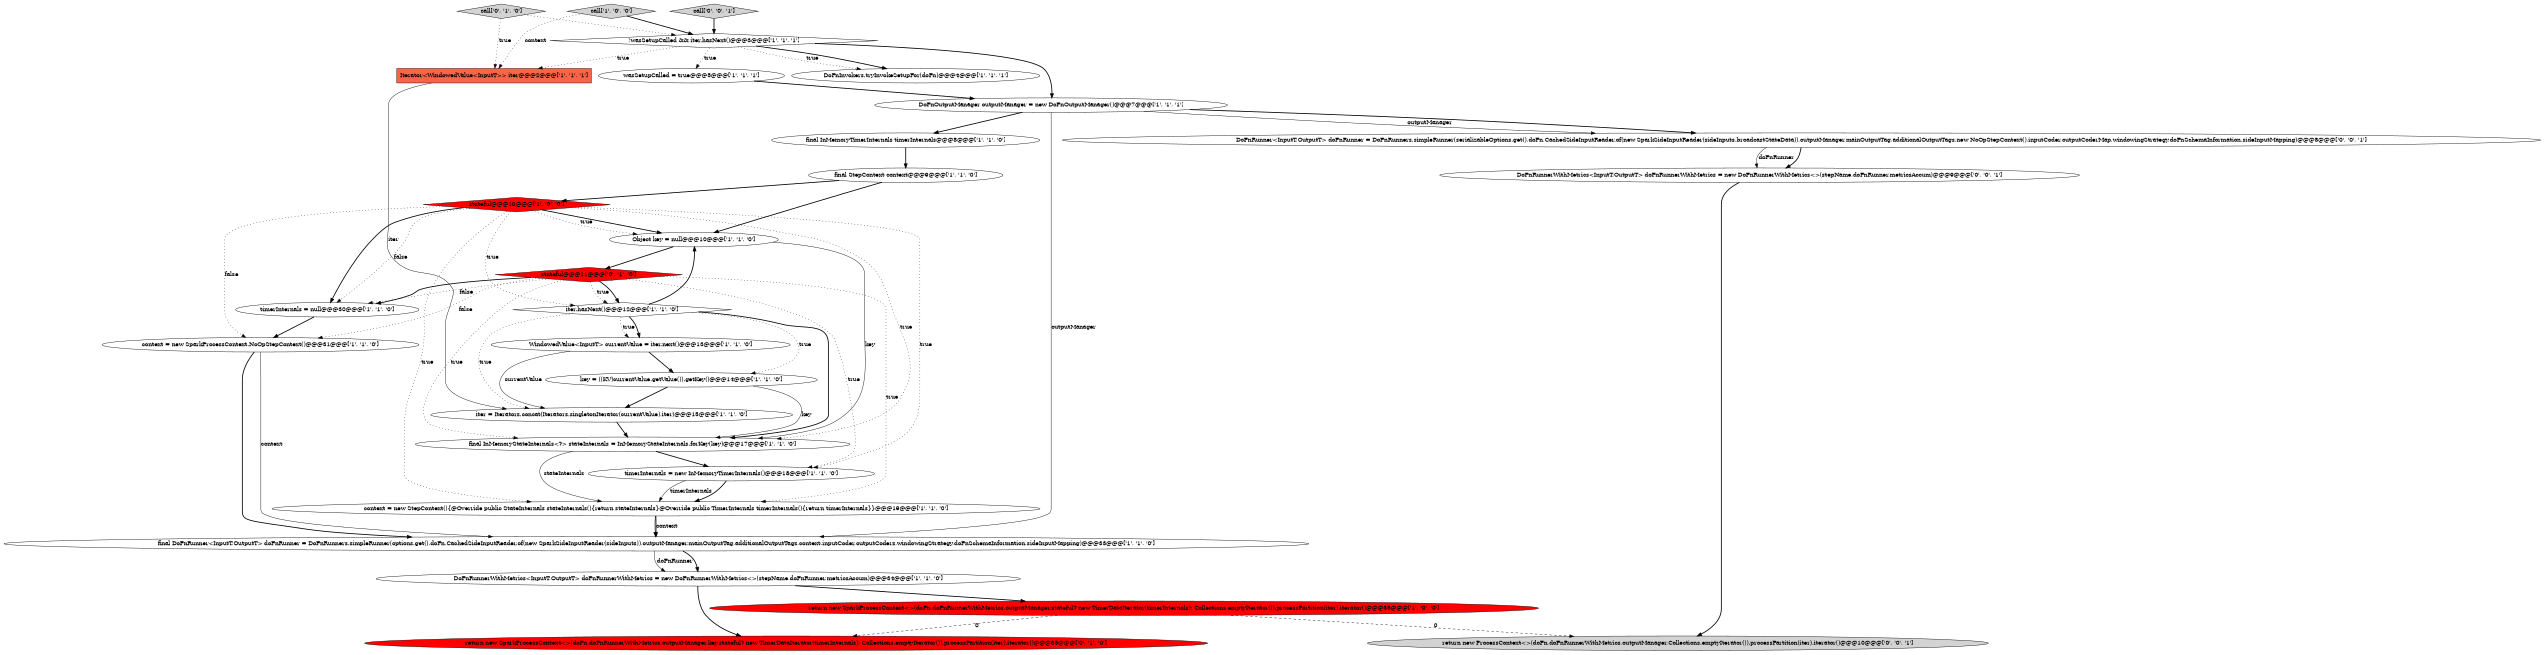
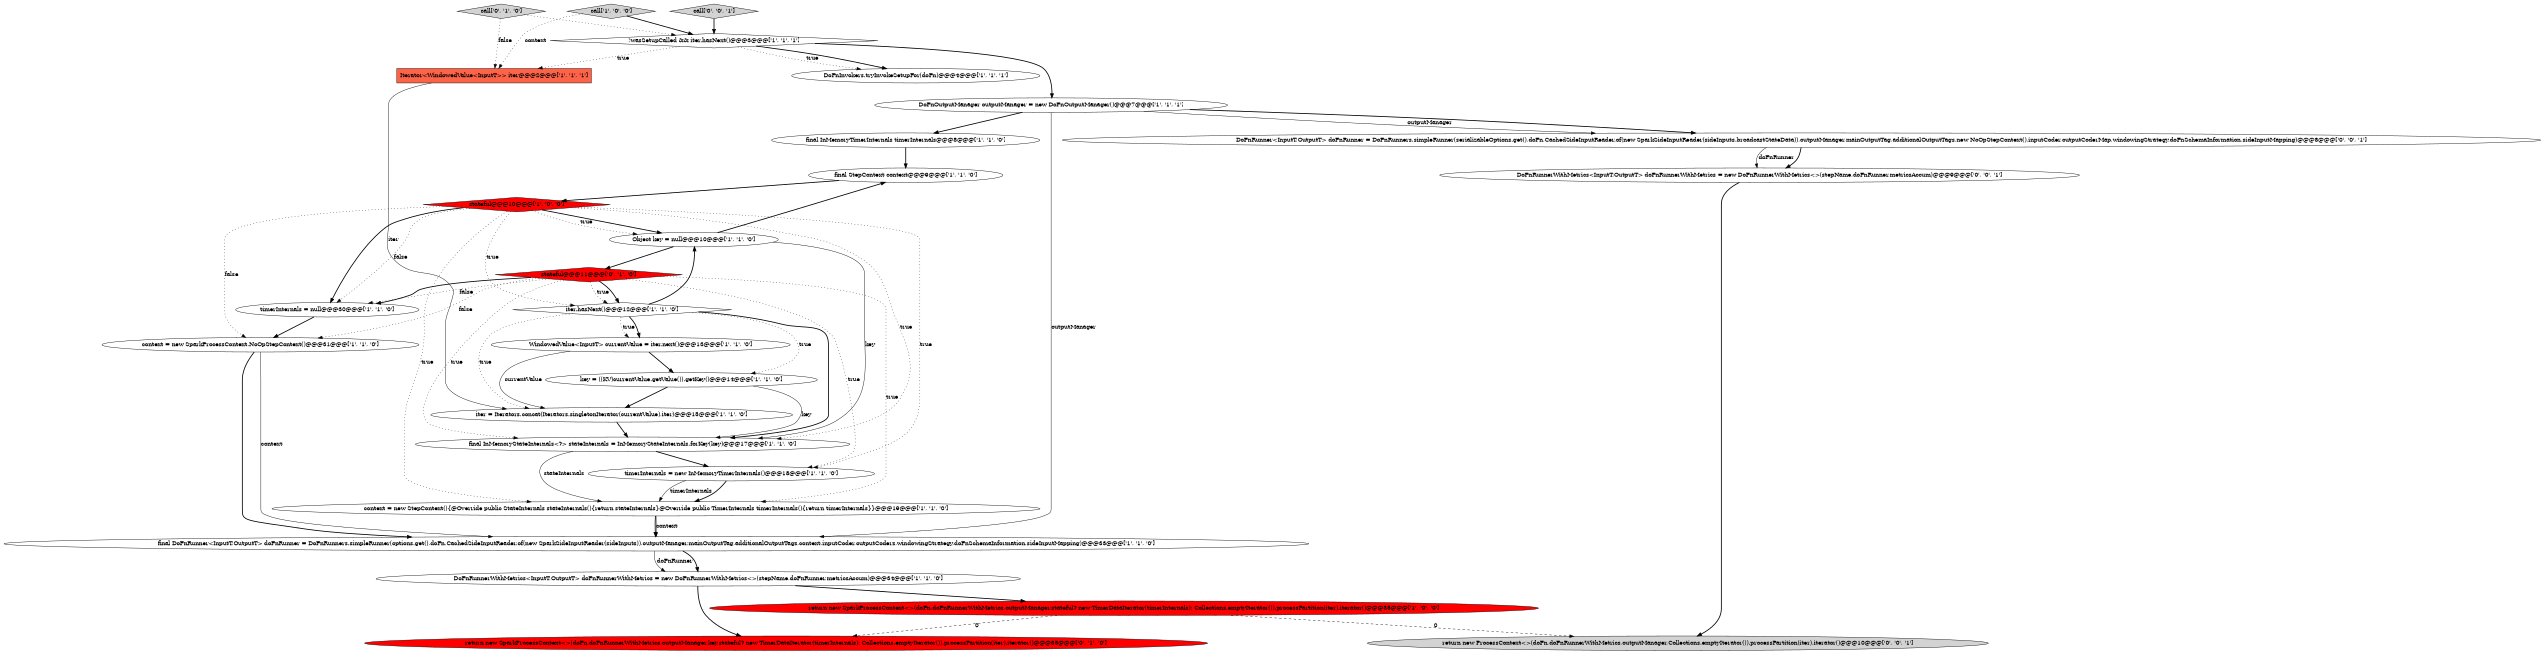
  digraph {
    node [fillcolor=white shape=ellipse style=filled]
    edge [style=bold]
    n1 [label="iter = Iterators.concat(Iterators.singletonIterator(currentValue),iter)@@@15@@@['1', '1', '0']"]
    n2 [label="final InMemoryStateInternals<?> stateInternals = InMemoryStateInternals.forKey(key)@@@17@@@['1', '1', '0']"]
    n3 [label="timerInternals = new InMemoryTimerInternals()@@@18@@@['1', '1', '0']"]
    n4 [label="context = new StepContext(){@Override public StateInternals stateInternals(){return stateInternals}@Override public TimerInternals timerInternals(){return timerInternals}}@@@19@@@['1', '1', '0']"]
    n5 [fillcolor=red label="return new SparkProcessContext<>(doFn,doFnRunnerWithMetrics,outputManager,stateful? new TimerDataIterator(timerInternals): Collections.emptyIterator()).processPartition(iter).iterator()@@@35@@@['1', '0', '0']"]
    n6 [fillcolor=lightgray label="return new ProcessContext<>(doFn,doFnRunnerWithMetrics,outputManager,Collections.emptyIterator()).processPartition(iter).iterator()@@@10@@@['0', '0', '1']"]
    n7 [fillcolor=red label="return new SparkProcessContext<>(doFn,doFnRunnerWithMetrics,outputManager,key,stateful? new TimerDataIterator(timerInternals): Collections.emptyIterator()).processPartition(iter).iterator()@@@35@@@['0', '1', '0']"]
    n8 [fillcolor=lightgray label="call['0', '0', '1']" shape=diamond]
    n9 [label="!wasSetupCalled && iter.hasNext()@@@3@@@['1', '1', '1']" shape=diamond]
    n10 [fillcolor=tomato label="Iterator<WindowedValue<InputT>> iter@@@2@@@['1', '1', '1']" shape=box]
-   n11 [label="wasSetupCalled = true@@@5@@@['1', '1', '1']"]
    n12 [label="DoFnOutputManager outputManager = new DoFnOutputManager()@@@7@@@['1', '1', '1']"]
    n13 [label="DoFnInvokers.tryInvokeSetupFor(doFn)@@@4@@@['1', '1', '1']"]
    n14 [label="final DoFnRunner<InputT,OutputT> doFnRunner = DoFnRunners.simpleRunner(options.get(),doFn,CachedSideInputReader.of(new SparkSideInputReader(sideInputs)),outputManager,mainOutputTag,additionalOutputTags,context,inputCoder,outputCoders,windowingStrategy,doFnSchemaInformation,sideInputMapping)@@@33@@@['1', '1', '0']"]
    n15 [label="DoFnRunner<InputT,OutputT> doFnRunner = DoFnRunners.simpleRunner(serializableOptions.get(),doFn,CachedSideInputReader.of(new SparkSideInputReader(sideInputs,broadcastStateData)),outputManager,mainOutputTag,additionalOutputTags,new NoOpStepContext(),inputCoder,outputCoderMap,windowingStrategy,doFnSchemaInformation,sideInputMapping)@@@8@@@['0', '0', '1']"]
    n16 [label="final InMemoryTimerInternals timerInternals@@@8@@@['1', '1', '0']"]
    n17 [label="context = new SparkProcessContext.NoOpStepContext()@@@31@@@['1', '1', '0']"]
    n18 [label="DoFnRunnerWithMetrics<InputT,OutputT> doFnRunnerWithMetrics = new DoFnRunnerWithMetrics<>(stepName,doFnRunner,metricsAccum)@@@34@@@['1', '1', '0']"]
    n19 [label="timerInternals = null@@@30@@@['1', '1', '0']"]
    n20 [label="DoFnRunnerWithMetrics<InputT,OutputT> doFnRunnerWithMetrics = new DoFnRunnerWithMetrics<>(stepName,doFnRunner,metricsAccum)@@@9@@@['0', '0', '1']"]
    n21 [label="iter.hasNext()@@@12@@@['1', '1', '0']" shape=diamond]
    n22 [label="WindowedValue<InputT> currentValue = iter.next()@@@13@@@['1', '1', '0']"]
    n23 [label="key = ((KV)currentValue.getValue()).getKey()@@@14@@@['1', '1', '0']"]
    n24 [label="Object key = null@@@10@@@['1', '1', '0']"]
    n25 [fillcolor=red label="stateful@@@11@@@['0', '1', '0']" shape=diamond]
    n26 [fillcolor=lightgray label="call['1', '0', '0']" shape=diamond]
    n27 [fillcolor=red label="stateful@@@10@@@['1', '0', '0']" shape=diamond]
    n28 [label="final StepContext context@@@9@@@['1', '1', '0']"]
    n29 [fillcolor=lightgray label="call['0', '1', '0']" shape=diamond]
    n1 -> n2
    n2 -> n3
    n2 -> n4 [label=stateInternals style=solid]
    n3 -> n4 [label=timerInternals style=solid]
    n3 -> n4
    n4 -> n14 [label=context style=solid]
    n4 -> n14
    n5 -> n6 [label=0 style=dashed]
    n5 -> n7 [label=0 style=dashed]
    n8 -> n9
    n9 -> n10 [label=true style=dotted]
-   n9 -> n11 [label=true style=dotted]
    n9 -> n12
    n9 -> n13 [label=true style=dotted]
    n9 -> n13
    n10 -> n1 [label=iter style=solid]
-   n11 -> n12
    n12 -> n14 [label=outputManager style=solid]
    n12 -> n15
    n12 -> n15 [label=outputManager style=solid]
    n12 -> n16
    n14 -> n18 [label=doFnRunner style=solid]
    n14 -> n18
    n15 -> n20
    n15 -> n20 [label=doFnRunner style=solid]
    n16 -> n28
    n17 -> n14 [label=context style=solid]
    n17 -> n14
    n18 -> n5
    n18 -> n7
    n19 -> n17
    n20 -> n6
    n21 -> n1 [label=true style=dotted]
    n21 -> n2
    n21 -> n22 [label=true style=dotted]
    n21 -> n22
    n21 -> n23 [label=true style=dotted]
    n21 -> n24
    n22 -> n1 [label=currentValue style=solid]
    n22 -> n23
    n23 -> n1
    n23 -> n2 [label=key style=solid]
    n24 -> n2 [label=key style=solid]
    n24 -> n25
    n25 -> n2 [label=true style=dotted]
    n25 -> n3 [label=true style=dotted]
    n25 -> n4 [label=true style=dotted]
    n25 -> n17 [label=false style=dotted]
    n25 -> n19 [label=false style=dotted]
    n25 -> n19
    n25 -> n21 [label=true style=dotted]
    n25 -> n21
    n26 -> n9
    n26 -> n10 [label=context style=dotted]
    n27 -> n2 [label=true style=dotted]
    n27 -> n3 [label=true style=dotted]
    n27 -> n4 [label=true style=dotted]
    n27 -> n17 [label=false style=dotted]
    n27 -> n19
    n27 -> n19 [label=false style=dotted]
    n27 -> n21 [label=true style=dotted]
    n27 -> n24
    n27 -> n24 [label=true style=dotted]
-   n28 -> n24
+   n24 -> n28
    n28 -> n27
    n29 -> n9 [style=dotted]
-   n29 -> n10 [label=true style=dotted]
+   n29 -> n10 [label=false style=dotted]
  }
